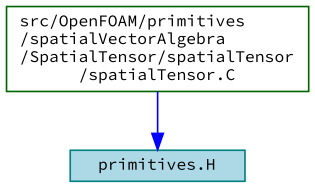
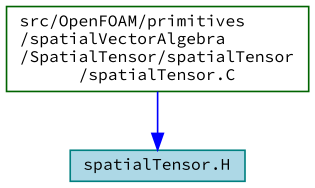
  digraph {
    fontname="Source Code Pro"
    node [fontname="Source Code Pro" fontsize=10 shape=box style=filled]
    n1 [color=darkgreen fillcolor=white fontcolor=black height=0.2 label="src/OpenFOAM/primitives\l/spatialVectorAlgebra\l/SpatialTensor/spatialTensor\l/spatialTensor.C" width=0.4]
-   n2 [color=teal fillcolor=lightblue height=0.2 label="primitives.H" width=0.4]
+   n2 [color=teal fillcolor=lightblue height=0.2 label="spatialTensor.H" width=0.4]
    n1 -> n2 [color=blue fontname="Source Code Pro" fontsize=10 labelfontname=Helvetica labelfontsize=10 style=solid]
  }
